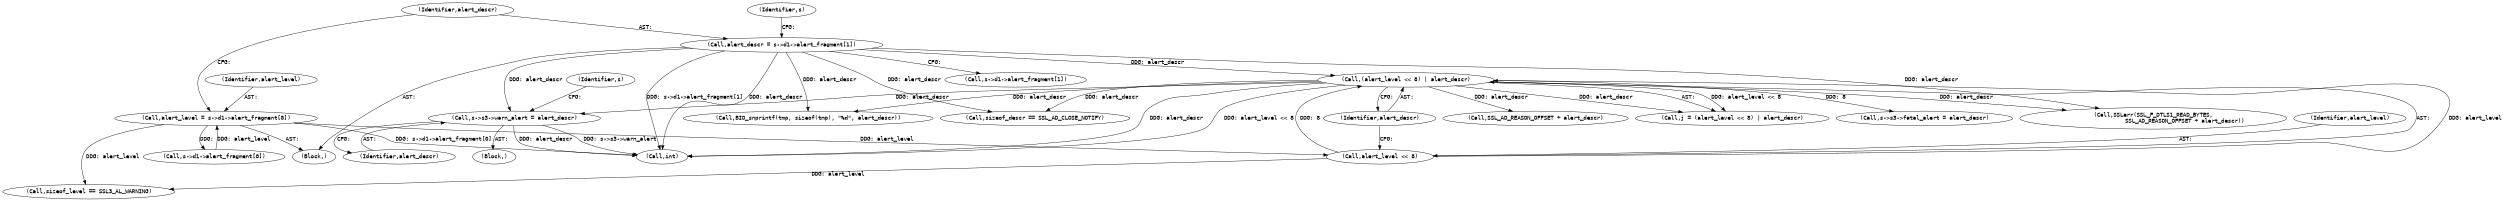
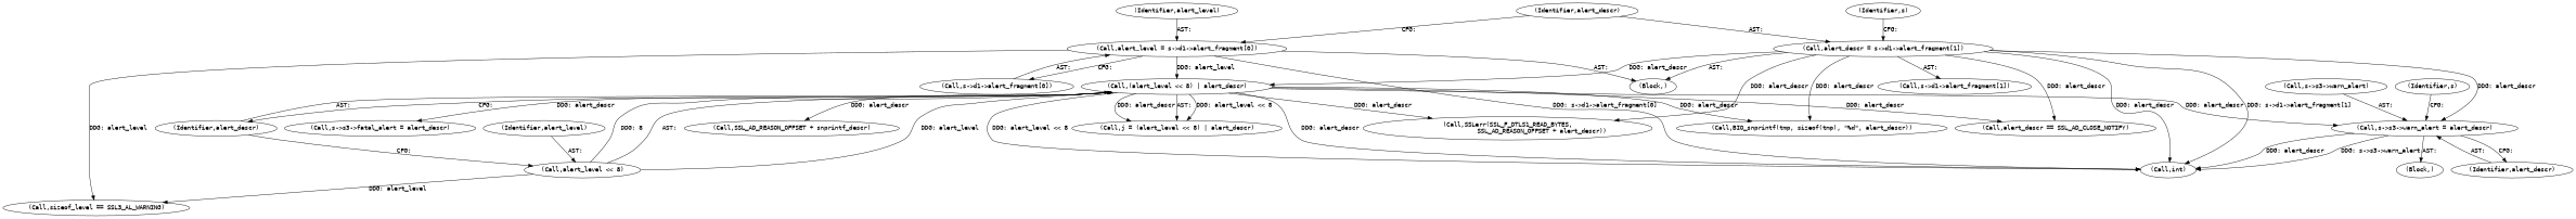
  digraph {
    fontname="DejaVu Sans Mono"
    node [fontname="DejaVu Sans Mono"]
    edge [fontname="DejaVu Sans Mono"]
    n1 [label="(Call,s->s3->warn_alert = alert_descr)"]
    n2 [label="(Identifier,alert_descr)"]
    n3 [label="(Call,int)"]
    n4 [label="(Block,)"]
    n5 [label="(Call,(alert_level << 8) | alert_descr)"]
-   n6 [label="(Call,SSL_AD_REASON_OFFSET + alert_descr)"]
+   n6 [label="(Call,SSL_AD_REASON_OFFSET + snprintf_descr)"]
    n7 [label="(Identifier,alert_descr)"]
    n8 [label="(Call,BIO_snprintf(tmp, sizeof(tmp), \"%d\", alert_descr))"]
    n9 [label="(Call,j = (alert_level << 8) | alert_descr)"]
-   n10 [label="(Call,sizeof_descr == SSL_AD_CLOSE_NOTIFY)"]
+   n10 [label="(Call,alert_descr == SSL_AD_CLOSE_NOTIFY)"]
    n11 [label="(Call,s->s3->fatal_alert = alert_descr)"]
    n12 [label="(Call,SSLerr(SSL_F_DTLS1_READ_BYTES,\n                   SSL_AD_REASON_OFFSET + alert_descr))"]
    n13 [label="(Call,alert_level << 8)"]
    n14 [label="(Call,sizeof_level == SSL3_AL_WARNING)"]
    n15 [label="(Call,alert_level = s->d1->alert_fragment[0])"]
    n16 [label="(Block,)"]
    n17 [label="(Call,s->d1->alert_fragment[0])"]
    n18 [label="(Call,alert_descr = s->d1->alert_fragment[1])"]
    n19 [label="(Call,s->d1->alert_fragment[1])"]
+   n20 [label="(Call,s->s3->warn_alert)"]
    n21 [label="(Identifier,s)"]
    n22 [label="(Identifier,alert_level)"]
    n23 [label="(Identifier,alert_descr)"]
    n24 [label="(Identifier,s)"]
    n25 [label="(Identifier,alert_level)"]
    n1 -> n2 [label="CFG: "]
    n1 -> n3 [label="DDG: s->s3->warn_alert"]
    n1 -> n3 [label="DDG: alert_descr"]
    n1 -> n4 [label="AST: "]
    n2 -> n1 [label="AST: "]
    n5 -> n1 [label="DDG: alert_descr"]
    n5 -> n3 [label="DDG: alert_descr"]
    n5 -> n3 [label="DDG: alert_level << 8"]
    n5 -> n6 [label="DDG: alert_descr"]
    n5 -> n7 [label="CFG: "]
    n5 -> n8 [label="DDG: alert_descr"]
    n5 -> n9 [label="AST: "]
    n5 -> n9 [label="DDG: alert_level << 8"]
    n5 -> n9 [label="DDG: alert_descr"]
    n5 -> n10 [label="DDG: alert_descr"]
-   n5 -> n11 [label="DDG: 8"]
+   n5 -> n11 [label="DDG: alert_descr"]
    n5 -> n12 [label="DDG: alert_descr"]
    n7 -> n5 [label="AST: "]
    n7 -> n13 [label="CFG: "]
    n13 -> n5 [label="AST: "]
    n13 -> n5 [label="DDG: alert_level"]
    n13 -> n5 [label="DDG: 8"]
    n13 -> n14 [label="DDG: alert_level"]
    n15 -> n3 [label="DDG: s->d1->alert_fragment[0]"]
-   n15 -> n13 [label="DDG: alert_level"]
+   n15 -> n5 [label="DDG: alert_level"]
    n15 -> n14 [label="DDG: alert_level"]
    n15 -> n16 [label="AST: "]
-   n15 -> n17 [label="DDG: "]
-   n17 -> n15 [label="DDG: alert_level"]
+   n15 -> n17 [label="CFG: "]
+   n17 -> n15 [label="AST: "]
    n18 -> n1 [label="DDG: alert_descr"]
    n18 -> n3 [label="DDG: s->d1->alert_fragment[1]"]
    n18 -> n3 [label="DDG: alert_descr"]
    n18 -> n5 [label="DDG: alert_descr"]
    n18 -> n8 [label="DDG: alert_descr"]
    n18 -> n10 [label="DDG: alert_descr"]
    n18 -> n12 [label="DDG: alert_descr"]
    n18 -> n16 [label="AST: "]
-   n18 -> n19 [label="CFG: "]
+   n18 -> n19 [label="AST: "]
+   n20 -> n1 [label="AST: "]
    n21 -> n1 [label="CFG: "]
    n22 -> n13 [label="AST: "]
    n23 -> n15 [label="CFG: "]
    n23 -> n18 [label="AST: "]
    n24 -> n18 [label="CFG: "]
    n25 -> n15 [label="AST: "]
  }
